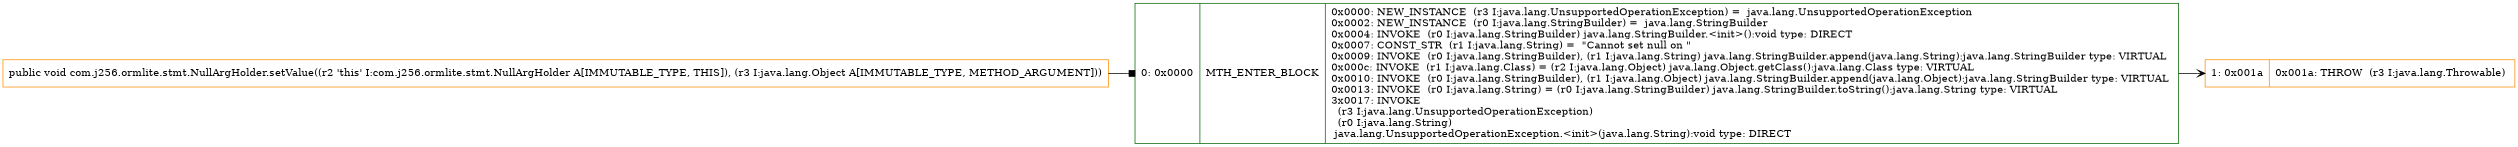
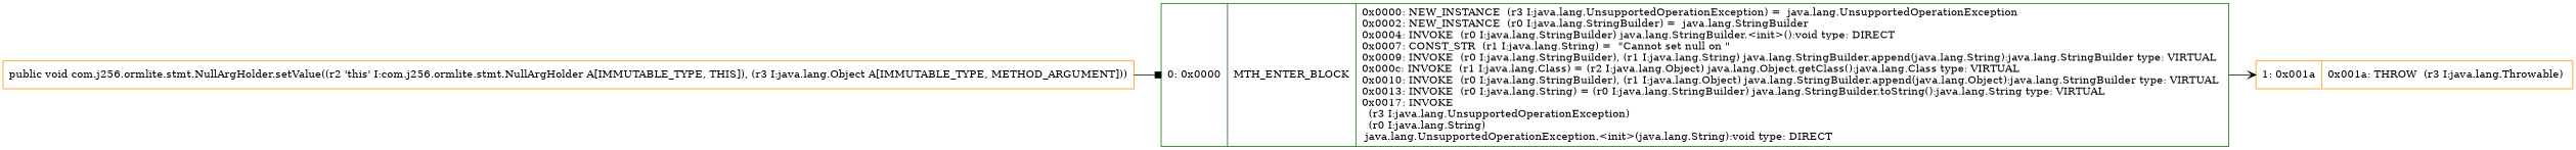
  digraph {
    rankdir=LR
    node [shape=record color=darkorange]
-   n1 [label="{0\:\ 0x0000|MTH_ENTER_BLOCK\l|0x0000: NEW_INSTANCE  (r3 I:java.lang.UnsupportedOperationException) =  java.lang.UnsupportedOperationException \l0x0002: NEW_INSTANCE  (r0 I:java.lang.StringBuilder) =  java.lang.StringBuilder \l0x0004: INVOKE  (r0 I:java.lang.StringBuilder) java.lang.StringBuilder.\<init\>():void type: DIRECT \l0x0007: CONST_STR  (r1 I:java.lang.String) =  \"Cannot set null on \" \l0x0009: INVOKE  (r0 I:java.lang.StringBuilder), (r1 I:java.lang.String) java.lang.StringBuilder.append(java.lang.String):java.lang.StringBuilder type: VIRTUAL \l0x000c: INVOKE  (r1 I:java.lang.Class) = (r2 I:java.lang.Object) java.lang.Object.getClass():java.lang.Class type: VIRTUAL \l0x0010: INVOKE  (r0 I:java.lang.StringBuilder), (r1 I:java.lang.Object) java.lang.StringBuilder.append(java.lang.Object):java.lang.StringBuilder type: VIRTUAL \l0x0013: INVOKE  (r0 I:java.lang.String) = (r0 I:java.lang.StringBuilder) java.lang.StringBuilder.toString():java.lang.String type: VIRTUAL \l3x0017: INVOKE  \l  (r3 I:java.lang.UnsupportedOperationException)\l  (r0 I:java.lang.String)\l java.lang.UnsupportedOperationException.\<init\>(java.lang.String):void type: DIRECT \l}" color=darkgreen]
+   n1 [label="{0\:\ 0x0000|MTH_ENTER_BLOCK\l|0x0000: NEW_INSTANCE  (r3 I:java.lang.UnsupportedOperationException) =  java.lang.UnsupportedOperationException \l0x0002: NEW_INSTANCE  (r0 I:java.lang.StringBuilder) =  java.lang.StringBuilder \l0x0004: INVOKE  (r0 I:java.lang.StringBuilder) java.lang.StringBuilder.\<init\>():void type: DIRECT \l0x0007: CONST_STR  (r1 I:java.lang.String) =  \"Cannot set null on \" \l0x0009: INVOKE  (r0 I:java.lang.StringBuilder), (r1 I:java.lang.String) java.lang.StringBuilder.append(java.lang.String):java.lang.StringBuilder type: VIRTUAL \l0x000c: INVOKE  (r1 I:java.lang.Class) = (r2 I:java.lang.Object) java.lang.Object.getClass():java.lang.Class type: VIRTUAL \l0x0010: INVOKE  (r0 I:java.lang.StringBuilder), (r1 I:java.lang.Object) java.lang.StringBuilder.append(java.lang.Object):java.lang.StringBuilder type: VIRTUAL \l0x0013: INVOKE  (r0 I:java.lang.String) = (r0 I:java.lang.StringBuilder) java.lang.StringBuilder.toString():java.lang.String type: VIRTUAL \l0x0017: INVOKE  \l  (r3 I:java.lang.UnsupportedOperationException)\l  (r0 I:java.lang.String)\l java.lang.UnsupportedOperationException.\<init\>(java.lang.String):void type: DIRECT \l}" color=darkgreen]
    n2 [label="{1\:\ 0x001a|0x001a: THROW  (r3 I:java.lang.Throwable) \l}"]
    n3 [label="{public void com.j256.ormlite.stmt.NullArgHolder.setValue((r2 'this' I:com.j256.ormlite.stmt.NullArgHolder A[IMMUTABLE_TYPE, THIS]), (r3 I:java.lang.Object A[IMMUTABLE_TYPE, METHOD_ARGUMENT])) }"]
    n1 -> n2 [arrowhead=vee]
    n3 -> n1 [arrowhead=box]
  }
